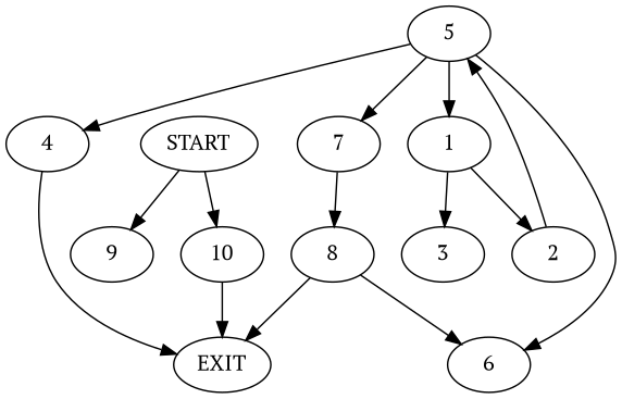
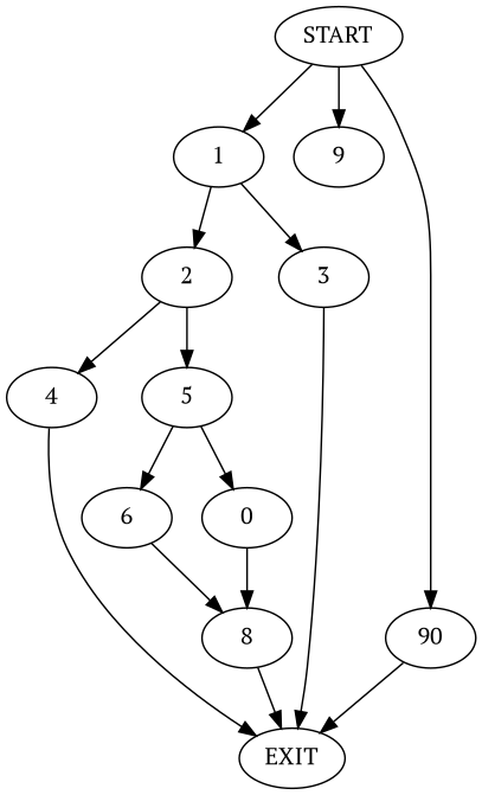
  digraph {
    fontname="PT Serif"
    node [fontname="PT Serif"]
    edge [fontname="PT Serif"]
    n1 [label=START]
    1
    9
-   10
+   10 [label=90]
    2
    3
    n7 [label=EXIT]
    4
    5
    6
-   7
+   7 [label=0]
    8
-   5 -> 1
+   n1 -> 1
    n1 -> 9
    n1 -> 10
    1 -> 2
    1 -> 3
    10 -> n7
-   5 -> 4
+   2 -> 4
    2 -> 5
+   3 -> n7
    4 -> n7
    5 -> 6
    5 -> 7
-   8 -> 6
+   6 -> 8
    7 -> 8
    8 -> n7
  }
